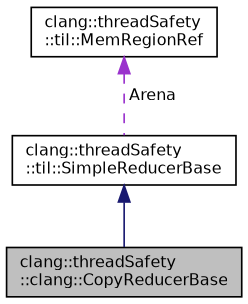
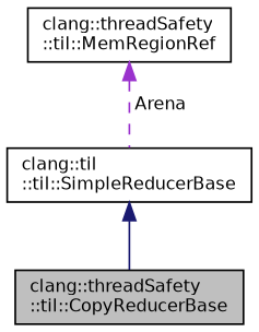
  digraph {
    rankdir=TB
    node [color=black fontname=Helvetica fontsize=10 shape=record]
    edge [dir=back fontname=Helvetica fontsize=10 labelfontname=Helvetica labelfontsize=10]
-   n1 [fillcolor=grey75 fontcolor=black height=0.2 label="clang::threadSafety\l::clang::CopyReducerBase" style=filled width=0.4]
-   n2 [height=0.2 label="clang::threadSafety\l::til::SimpleReducerBase" width=0.4]
+   n1 [fillcolor=grey75 fontcolor=black height=0.2 label="clang::threadSafety\l::til::CopyReducerBase" style=filled width=0.4]
+   n2 [height=0.2 label="clang::til\l::til::SimpleReducerBase" width=0.4]
    n3 [height=0.2 label="clang::threadSafety\l::til::MemRegionRef" width=0.4]
    n2 -> n1 [color=midnightblue style=solid]
    n3 -> n2 [color=darkorchid3 label=" Arena" style=dashed]
  }
